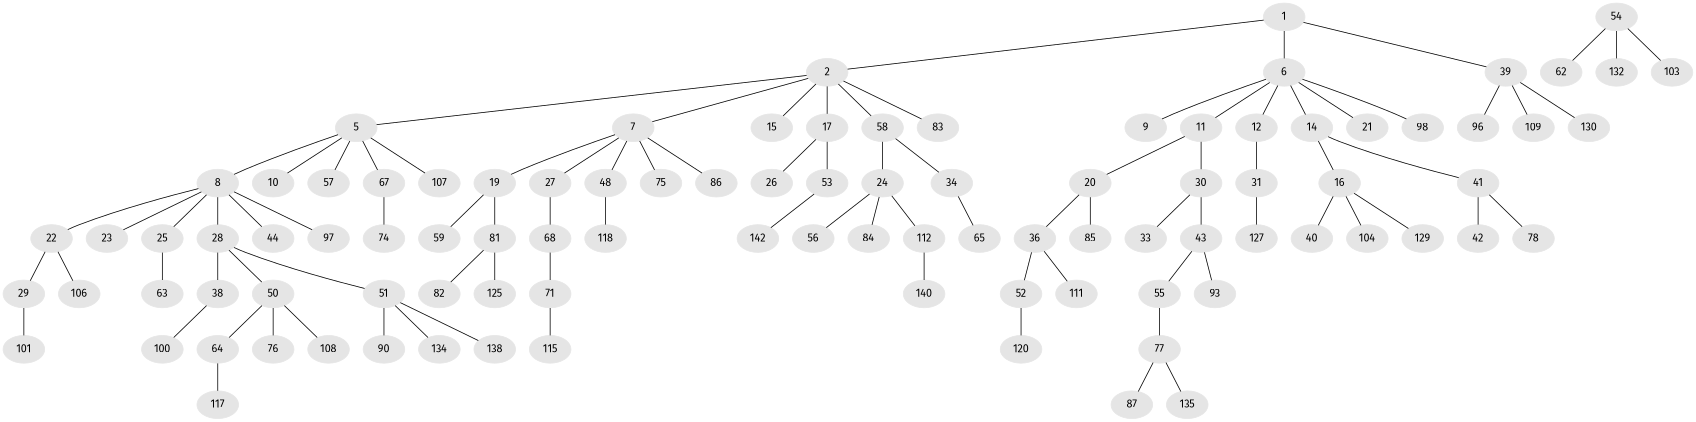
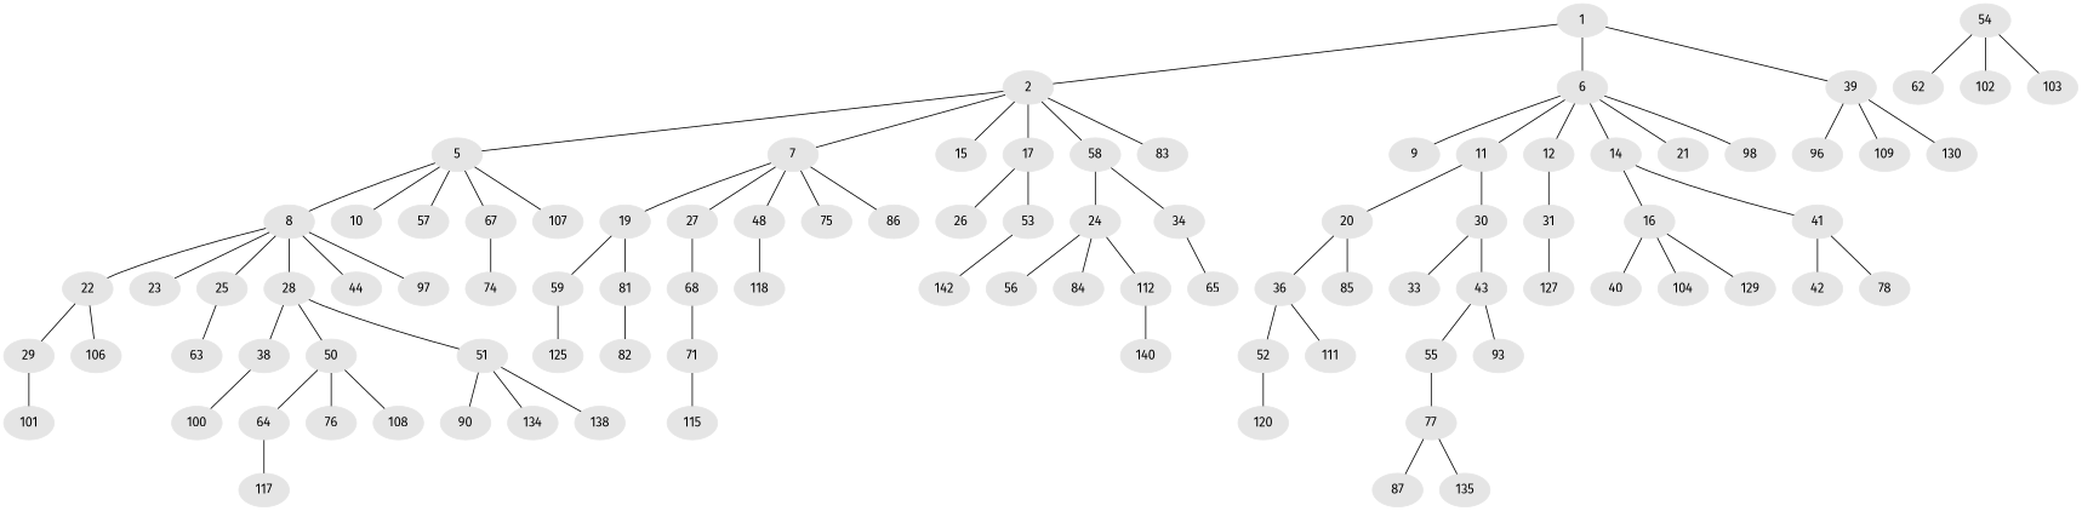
  graph {
    fontname="Fira Sans"
    node [color=gray90 fontname="Fira Sans" style=filled]
    edge [fontname="Fira Sans"]
    1 [super="+3"]
    2 [super="+4"]
    6 [super="+114"]
    39 [super="+45"]
    5 [super="+32"]
    7 [super="+61"]
    15
    17 [super="+43"]
    n9 [label=58]
    83
    9
    11 [super="+35"]
    12 [super="+119"]
    14
    21 [super="+89"]
    98 [super="+133"]
    96
    109 [super="+132"]
    130
    8 [super="+13"]
    10
    57
    67
    107
    19 [super="+46"]
    27 [super="+66"]
    48
    75 [super="+136"]
    86
    26
    53
    24 [super="+105"]
    34
    22 [super="+37"]
    23 [super="+121"]
    25
    28 [super="+47"]
    44
    97
    74
    20 [super="+58"]
    30 [super="+137"]
    31
    16 [super="+80"]
    41
    54 [super="+70"]
    62
-   102 [label=132]
+   102
    103
    59 [super="+99"]
    81
    68 [super="+131"]
    118
    29 [super="+94"]
    106
    63 [super="+126"]
    38 [super="+141"]
    50 [super="+69"]
    51 [super="+123"]
    36 [super="+72"]
    85
    33
    n63 [label=43 super="+60"]
    127
    40 [super="+139"]
    104 [super="+110"]
    129
    42
    78 [super="+95"]
    142
    56
    84 [super="+122"]
    112 [super="+128"]
    65 [super="+91"]
    82
    125
    52 [super="+88"]
    111
    101
    140 [super="+143"]
    71 [super="+73"]
    100
    64
    76 [super="+116"]
    108
    90
    134
    138
    55 [super="+124"]
    93
    120
    77 [super="+79"]
    117
    87
    135
    115
    1 -- 2
    1 -- 6
    1 -- 39
    2 -- 5
    2 -- 7
    2 -- 15
    2 -- 17
    2 -- n9
    2 -- 83
    6 -- 9
    6 -- 11
    6 -- 12
    6 -- 14
    6 -- 21
    6 -- 98
    39 -- 96
    39 -- 109
    39 -- 130
    5 -- 8
    5 -- 10
    5 -- 57
    5 -- 67
    5 -- 107
    7 -- 19
    7 -- 27
    7 -- 48
    7 -- 75
    7 -- 86
    17 -- 26
    17 -- 53
    n9 -- 24
    n9 -- 34
    11 -- 20
    11 -- 30
    12 -- 31
    14 -- 16
    14 -- 41
    8 -- 22
    8 -- 23
    8 -- 25
    8 -- 28
    8 -- 44
    8 -- 97
    67 -- 74
    19 -- 59
    19 -- 81
    27 -- 68
    48 -- 118
    53 -- 142
    24 -- 56
    24 -- 84
    24 -- 112
    34 -- 65
    22 -- 29
    22 -- 106
    25 -- 63
    28 -- 38
    28 -- 50
    28 -- 51
    20 -- 36
    20 -- 85
    30 -- 33
    30 -- n63
    31 -- 127
    16 -- 40
    16 -- 104
    16 -- 129
    41 -- 42
    41 -- 78
    54 -- 62
    54 -- 102
    54 -- 103
    81 -- 82
-   81 -- 125
+   59 -- 125
    68 -- 71
    29 -- 101
    38 -- 100
    50 -- 64
    50 -- 76
    50 -- 108
    51 -- 90
    51 -- 134
    51 -- 138
    36 -- 52
    36 -- 111
    n63 -- 55
    n63 -- 93
    112 -- 140
    52 -- 120
    71 -- 115
    64 -- 117
    55 -- 77
    77 -- 87
    77 -- 135
  }
